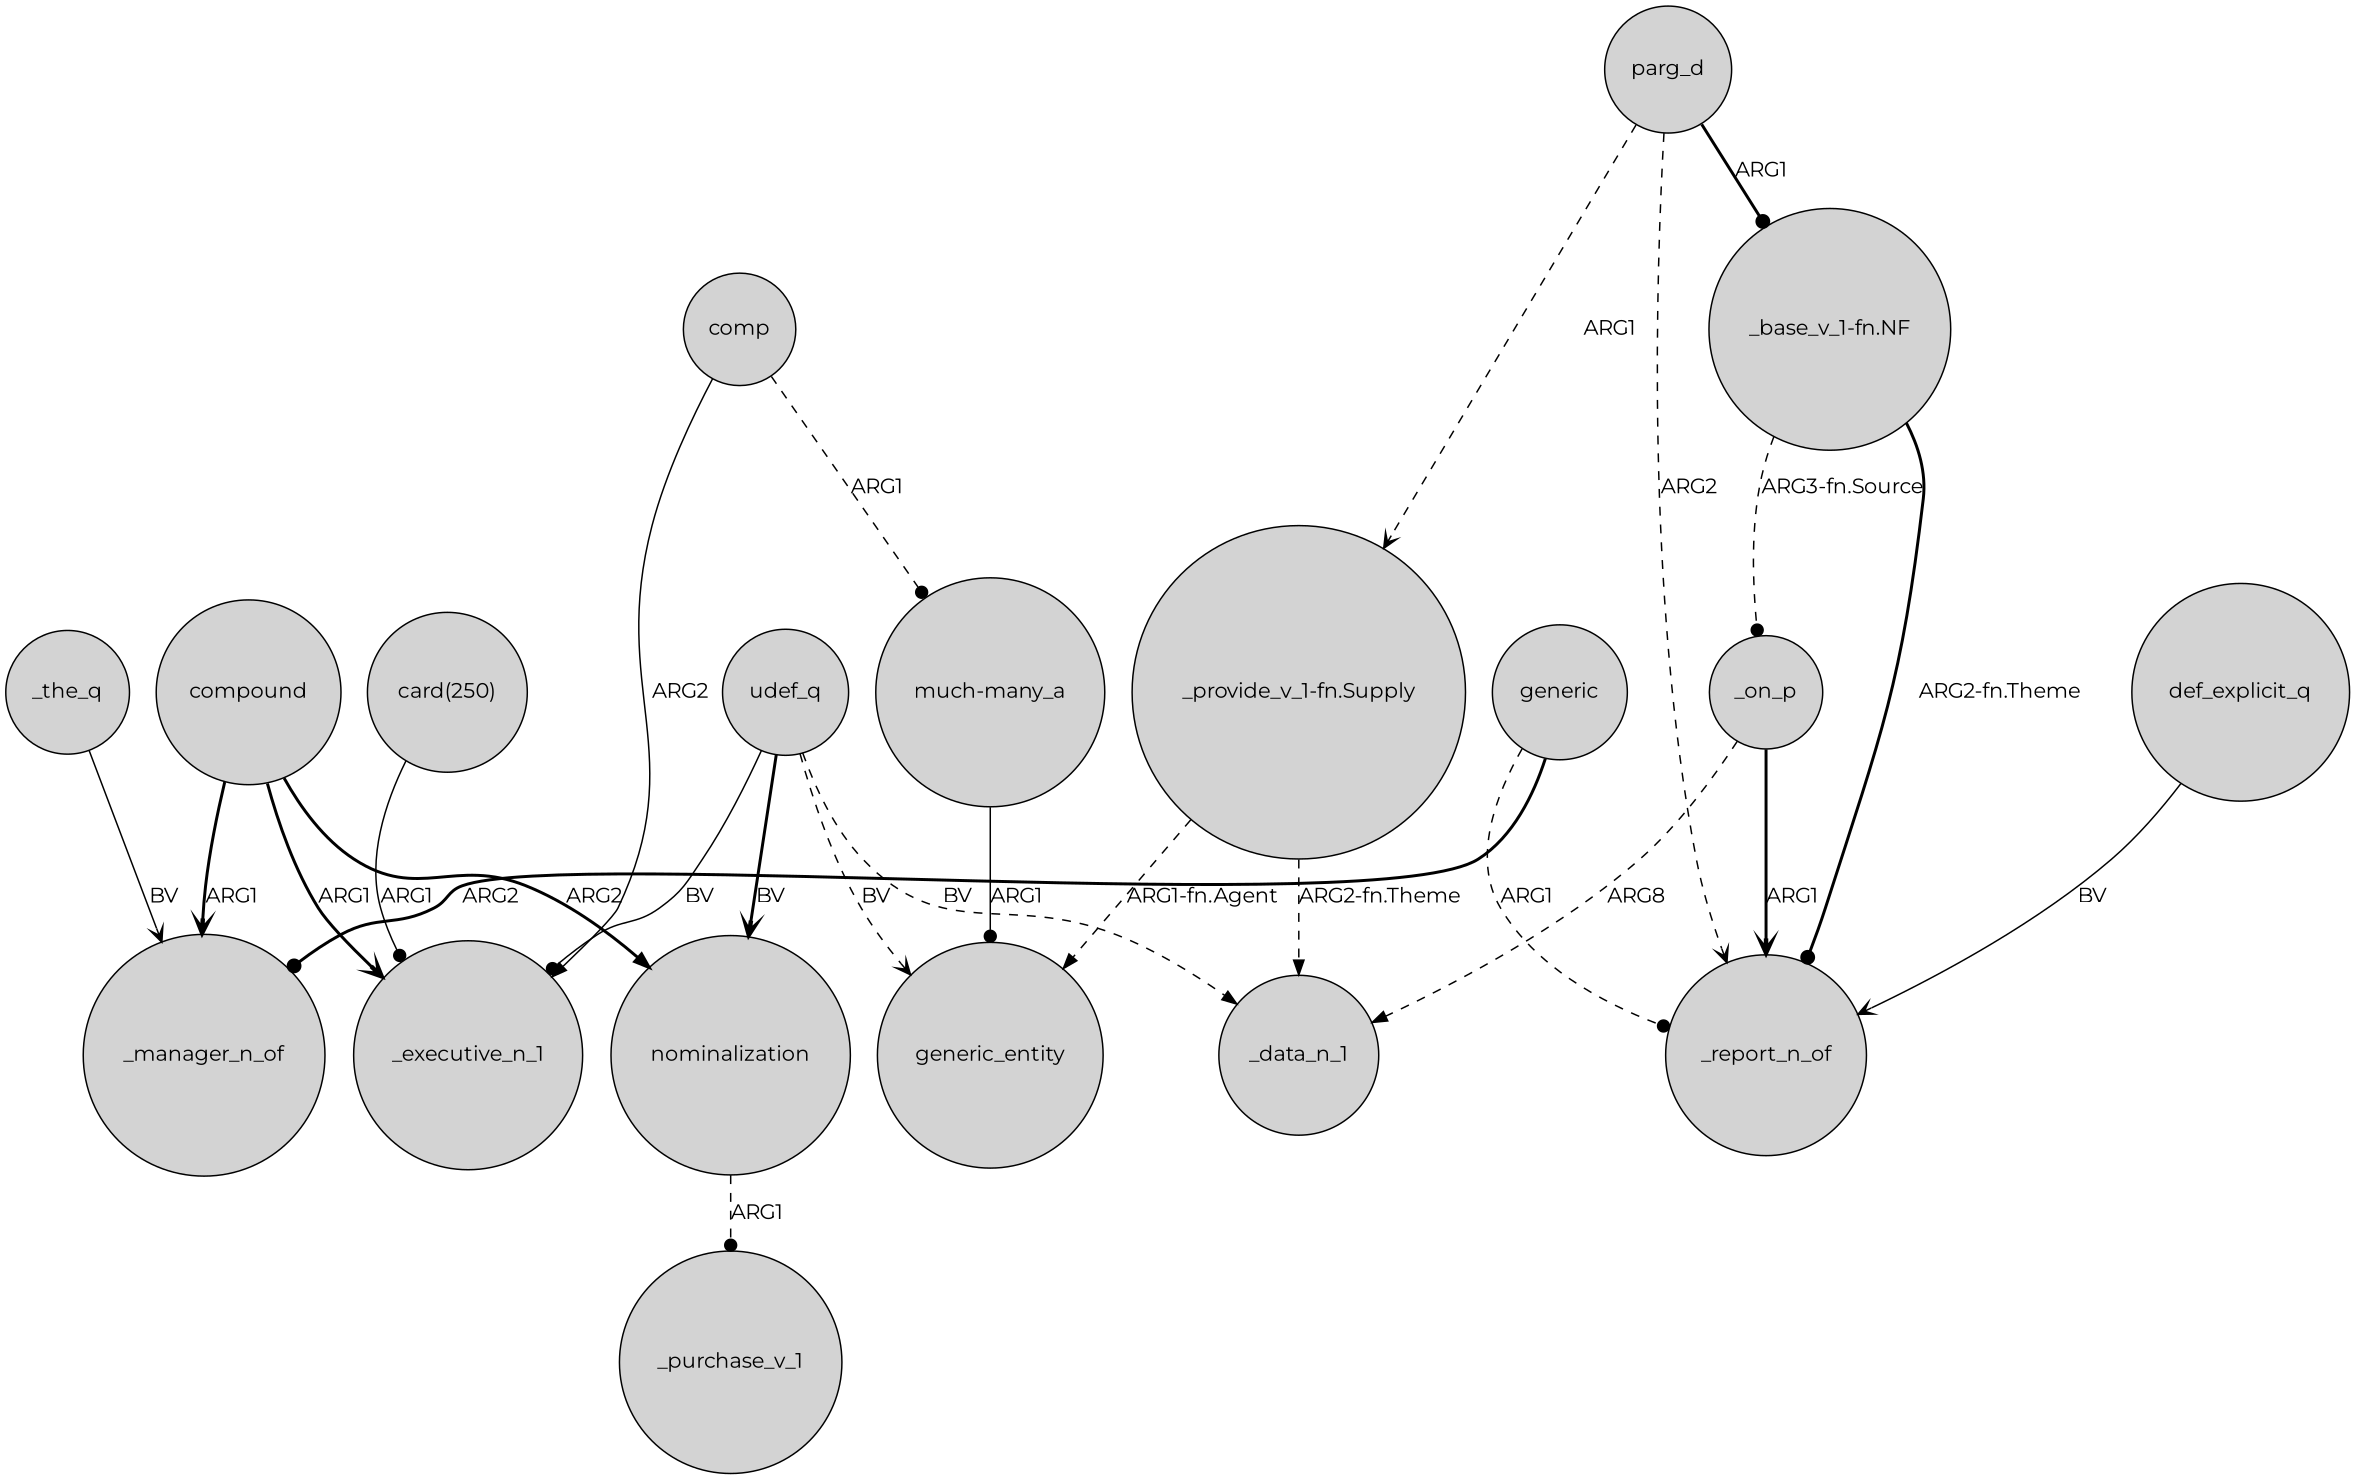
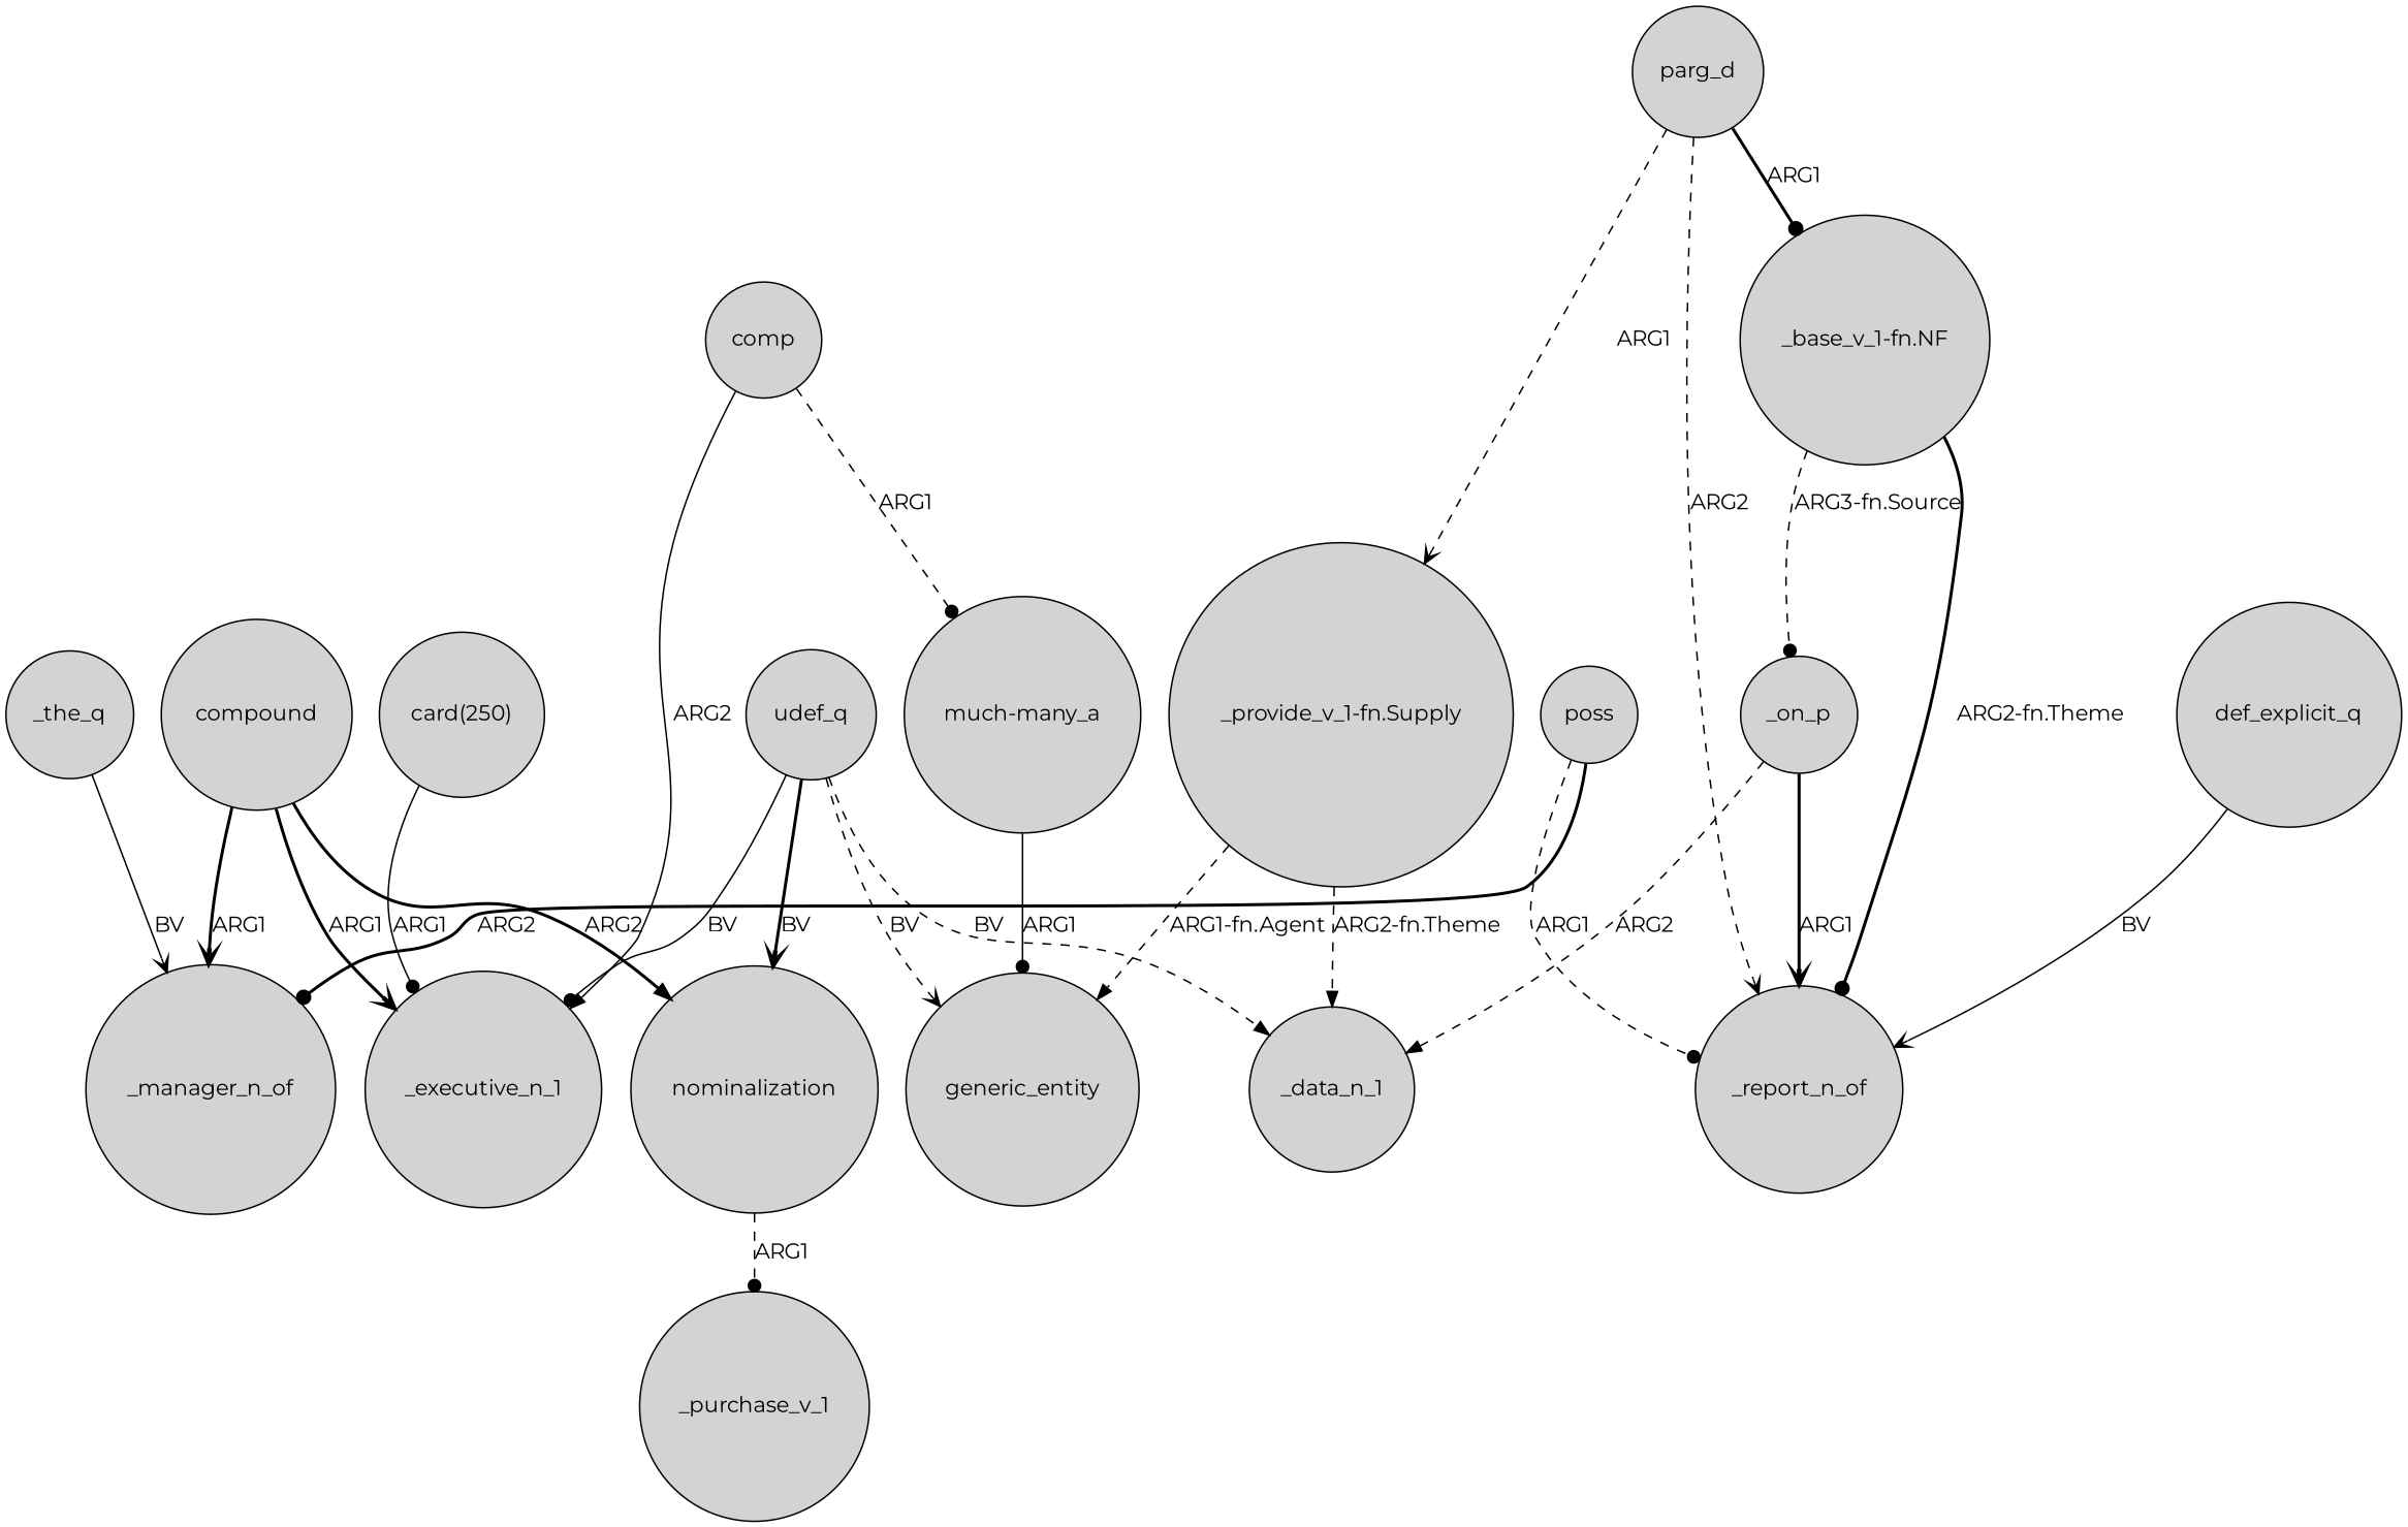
  digraph {
    fontname=Montserrat
    node [fontname=Montserrat shape=circle style=filled]
    edge [arrowhead=dot fontname=Montserrat style=dashed]
    compound
    _manager_n_of
    _executive_n_1
    nominalization
    _purchase_v_1
    _the_q
    udef_q
    generic_entity
    _data_n_1
    "_base_v_1-fn.NF"
    _report_n_of
    _on_p
-   poss [label=generic]
+   poss
    "much-many_a"
    comp
    "_provide_v_1-fn.Supply"
    parg_d
    "card(250)"
    def_explicit_q
    compound -> _manager_n_of [arrowhead=vee label=ARG1 style=bold]
    compound -> _executive_n_1 [arrowhead=vee label=ARG1 style=bold]
    compound -> nominalization [arrowhead=normal label=ARG2 style=bold]
    nominalization -> _purchase_v_1 [label=ARG1]
    _the_q -> _manager_n_of [arrowhead=vee label=BV style=solid]
    udef_q -> _executive_n_1 [label=BV style=solid]
    udef_q -> nominalization [arrowhead=vee label=BV style=bold]
    udef_q -> generic_entity [arrowhead=vee label=BV]
    udef_q -> _data_n_1 [arrowhead=normal label=BV]
    "_base_v_1-fn.NF" -> _report_n_of [label="ARG2-fn.Theme" style=bold]
    "_base_v_1-fn.NF" -> _on_p [label="ARG3-fn.Source"]
-   _on_p -> _data_n_1 [arrowhead=normal label=ARG8]
+   _on_p -> _data_n_1 [arrowhead=normal label=ARG2]
    _on_p -> _report_n_of [arrowhead=vee label=ARG1 style=bold]
    poss -> _manager_n_of [label=ARG2 style=bold]
    poss -> _report_n_of [label=ARG1]
    "much-many_a" -> generic_entity [label=ARG1 style=solid]
    comp -> _executive_n_1 [arrowhead=normal label=ARG2 style=solid]
    comp -> "much-many_a" [label=ARG1]
    "_provide_v_1-fn.Supply" -> generic_entity [arrowhead=normal label="ARG1-fn.Agent"]
    "_provide_v_1-fn.Supply" -> _data_n_1 [arrowhead=normal label="ARG2-fn.Theme"]
    parg_d -> "_base_v_1-fn.NF" [label=ARG1 style=bold]
    parg_d -> _report_n_of [arrowhead=vee label=ARG2]
    parg_d -> "_provide_v_1-fn.Supply" [arrowhead=vee label=ARG1]
    "card(250)" -> _executive_n_1 [label=ARG1 style=solid]
    def_explicit_q -> _report_n_of [arrowhead=vee label=BV style=solid]
  }
